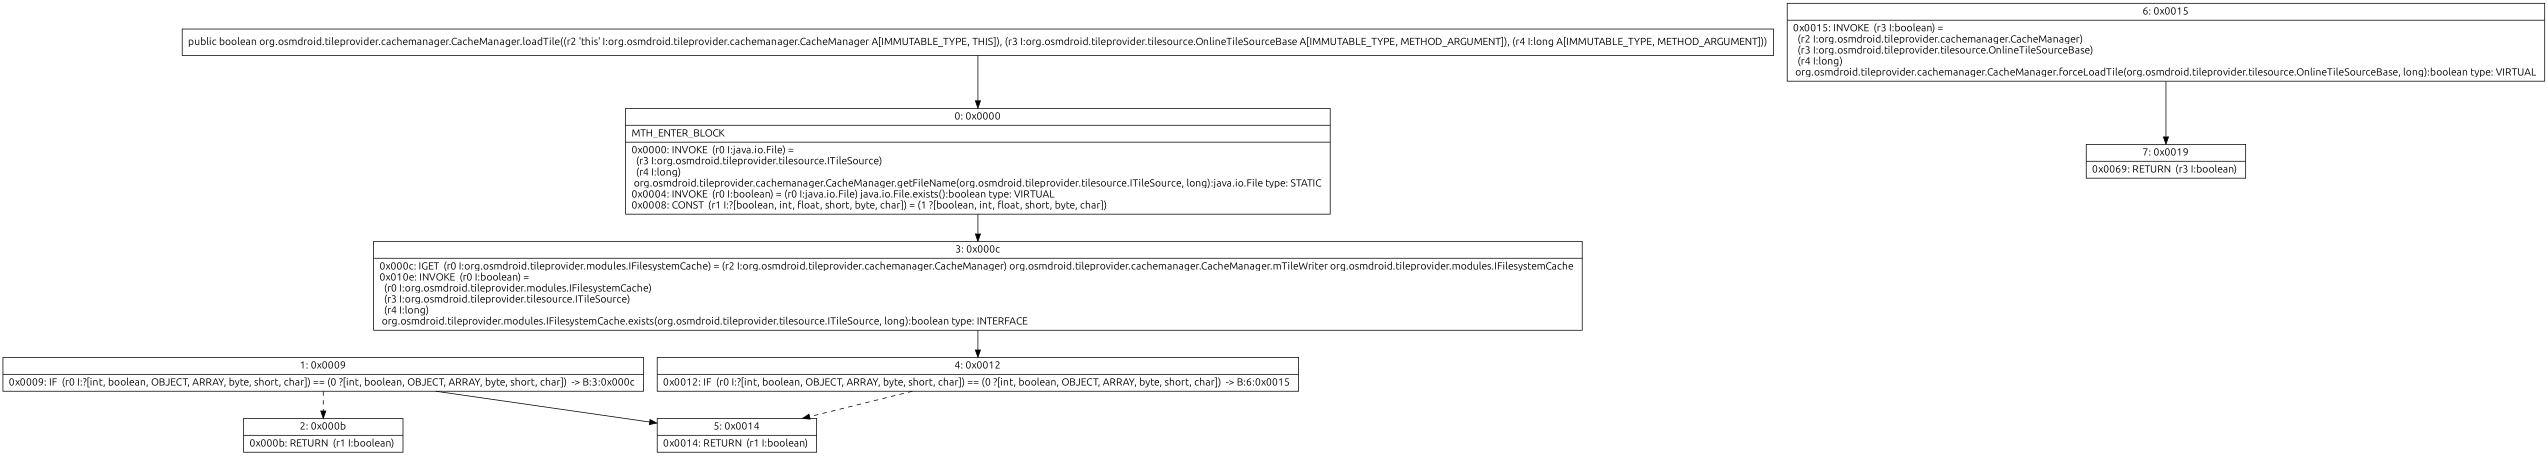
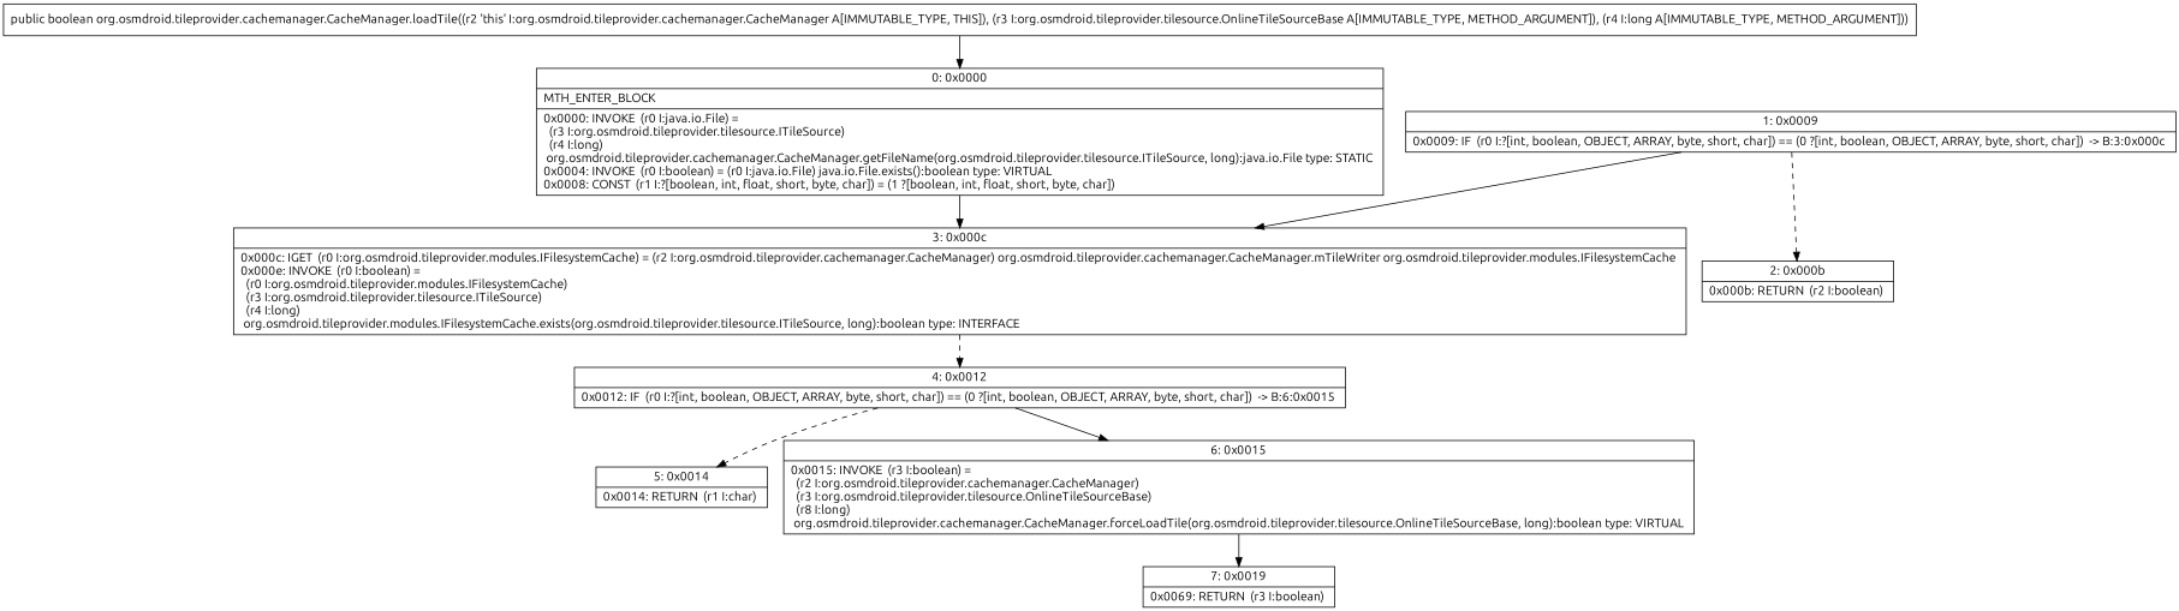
  digraph {
    fontname=Ubuntu
    node [fontname=Ubuntu shape=record]
    edge [fontname=Ubuntu]
    n1 [label="{0\:\ 0x0000|MTH_ENTER_BLOCK\l|0x0000: INVOKE  (r0 I:java.io.File) = \l  (r3 I:org.osmdroid.tileprovider.tilesource.ITileSource)\l  (r4 I:long)\l org.osmdroid.tileprovider.cachemanager.CacheManager.getFileName(org.osmdroid.tileprovider.tilesource.ITileSource, long):java.io.File type: STATIC \l0x0004: INVOKE  (r0 I:boolean) = (r0 I:java.io.File) java.io.File.exists():boolean type: VIRTUAL \l0x0008: CONST  (r1 I:?[boolean, int, float, short, byte, char]) = (1 ?[boolean, int, float, short, byte, char]) \l}"]
-   n2 [label="{3\:\ 0x000c|0x000c: IGET  (r0 I:org.osmdroid.tileprovider.modules.IFilesystemCache) = (r2 I:org.osmdroid.tileprovider.cachemanager.CacheManager) org.osmdroid.tileprovider.cachemanager.CacheManager.mTileWriter org.osmdroid.tileprovider.modules.IFilesystemCache \l0x010e: INVOKE  (r0 I:boolean) = \l  (r0 I:org.osmdroid.tileprovider.modules.IFilesystemCache)\l  (r3 I:org.osmdroid.tileprovider.tilesource.ITileSource)\l  (r4 I:long)\l org.osmdroid.tileprovider.modules.IFilesystemCache.exists(org.osmdroid.tileprovider.tilesource.ITileSource, long):boolean type: INTERFACE \l}"]
+   n2 [label="{3\:\ 0x000c|0x000c: IGET  (r0 I:org.osmdroid.tileprovider.modules.IFilesystemCache) = (r2 I:org.osmdroid.tileprovider.cachemanager.CacheManager) org.osmdroid.tileprovider.cachemanager.CacheManager.mTileWriter org.osmdroid.tileprovider.modules.IFilesystemCache \l0x000e: INVOKE  (r0 I:boolean) = \l  (r0 I:org.osmdroid.tileprovider.modules.IFilesystemCache)\l  (r3 I:org.osmdroid.tileprovider.tilesource.ITileSource)\l  (r4 I:long)\l org.osmdroid.tileprovider.modules.IFilesystemCache.exists(org.osmdroid.tileprovider.tilesource.ITileSource, long):boolean type: INTERFACE \l}"]
    n3 [label="{1\:\ 0x0009|0x0009: IF  (r0 I:?[int, boolean, OBJECT, ARRAY, byte, short, char]) == (0 ?[int, boolean, OBJECT, ARRAY, byte, short, char])  \-\> B:3:0x000c \l}"]
-   n4 [label="{2\:\ 0x000b|0x000b: RETURN  (r1 I:boolean) \l}"]
+   n4 [label="{2\:\ 0x000b|0x000b: RETURN  (r2 I:boolean) \l}"]
    n5 [label="{4\:\ 0x0012|0x0012: IF  (r0 I:?[int, boolean, OBJECT, ARRAY, byte, short, char]) == (0 ?[int, boolean, OBJECT, ARRAY, byte, short, char])  \-\> B:6:0x0015 \l}"]
-   n6 [label="{5\:\ 0x0014|0x0014: RETURN  (r1 I:boolean) \l}"]
-   n7 [label="{6\:\ 0x0015|0x0015: INVOKE  (r3 I:boolean) = \l  (r2 I:org.osmdroid.tileprovider.cachemanager.CacheManager)\l  (r3 I:org.osmdroid.tileprovider.tilesource.OnlineTileSourceBase)\l  (r4 I:long)\l org.osmdroid.tileprovider.cachemanager.CacheManager.forceLoadTile(org.osmdroid.tileprovider.tilesource.OnlineTileSourceBase, long):boolean type: VIRTUAL \l}"]
+   n6 [label="{5\:\ 0x0014|0x0014: RETURN  (r1 I:char) \l}"]
+   n7 [label="{6\:\ 0x0015|0x0015: INVOKE  (r3 I:boolean) = \l  (r2 I:org.osmdroid.tileprovider.cachemanager.CacheManager)\l  (r3 I:org.osmdroid.tileprovider.tilesource.OnlineTileSourceBase)\l  (r8 I:long)\l org.osmdroid.tileprovider.cachemanager.CacheManager.forceLoadTile(org.osmdroid.tileprovider.tilesource.OnlineTileSourceBase, long):boolean type: VIRTUAL \l}"]
    n8 [label="{7\:\ 0x0019|0x0069: RETURN  (r3 I:boolean) \l}"]
    n9 [label="{public boolean org.osmdroid.tileprovider.cachemanager.CacheManager.loadTile((r2 'this' I:org.osmdroid.tileprovider.cachemanager.CacheManager A[IMMUTABLE_TYPE, THIS]), (r3 I:org.osmdroid.tileprovider.tilesource.OnlineTileSourceBase A[IMMUTABLE_TYPE, METHOD_ARGUMENT]), (r4 I:long A[IMMUTABLE_TYPE, METHOD_ARGUMENT])) }"]
    n1 -> n2
-   n2 -> n5
-   n3 -> n6
+   n2 -> n5 [style=dashed]
+   n3 -> n2
    n3 -> n4 [style=dashed]
    n5 -> n6 [style=dashed]
+   n5 -> n7
    n7 -> n8
    n9 -> n1
  }
